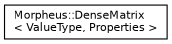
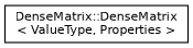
  digraph {
    rankdir=LR
-   n1 [color=black fillcolor=white fontname=Helvetica fontsize=10 height=0.2 label="Morpheus::DenseMatrix\l\< ValueType, Properties \>" shape=record style=filled width=0.4]
+   n1 [color=black fillcolor=white fontname=Helvetica fontsize=10 height=0.2 label="DenseMatrix::DenseMatrix\l\< ValueType, Properties \>" shape=record style=filled width=0.4]
  }
